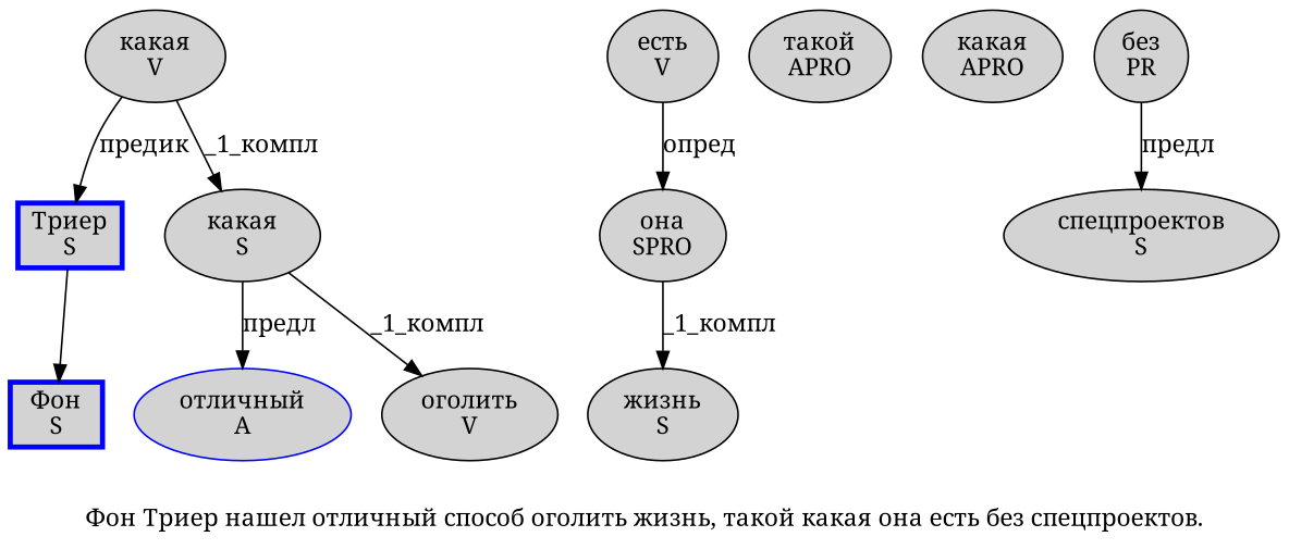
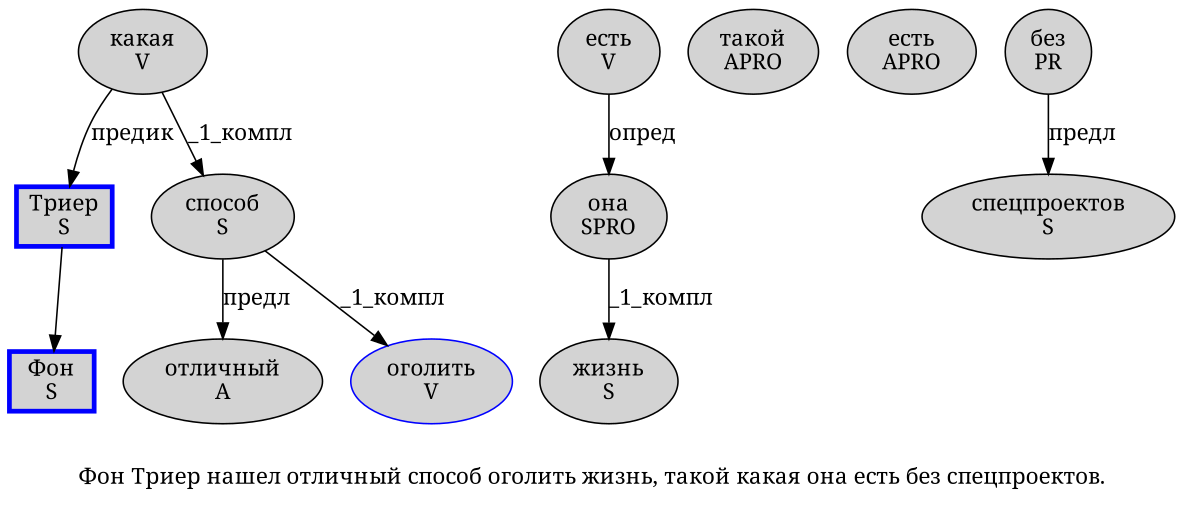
  digraph {
    fontname="Noto Serif"
    label="Фон Триер нашел отличный способ оголить жизнь, такой какая она есть без спецпроектов."
    node [fillcolor=lightgray fontname="Noto Serif" penwidth=1 shape=ellipse style=filled]
    edge [fontname="Noto Serif"]
    n1 [color=blue label="Фон\nS" penwidth=3 shape=box]
    n2 [color=blue label="Триер\nS" penwidth=3 shape=box]
    n3 [label="какая\nV"]
-   n4 [label="какая\nS"]
-   n5 [label="отличный\nA" color=blue]
-   n6 [label="оголить\nV"]
+   n4 [label="способ\nS"]
+   n5 [label="отличный\nA"]
+   n6 [label="оголить\nV" color=blue]
    n7 [label="жизнь\nS"]
    n8 [label="такой\nAPRO"]
-   n9 [label="какая\nAPRO"]
+   n9 [label="есть\nAPRO"]
    n10 [label="она\nSPRO"]
    n11 [label="есть\nV"]
    n12 [label="без\nPR"]
    n13 [label="спецпроектов\nS"]
    n2 -> n1
    n3 -> n2 [label="предик"]
    n3 -> n4 [label="_1_компл"]
    n4 -> n5 [label="предл"]
    n4 -> n6 [label="_1_компл"]
    n10 -> n7 [label="_1_компл"]
    n11 -> n10 [label="опред"]
    n12 -> n13 [label="предл"]
  }
